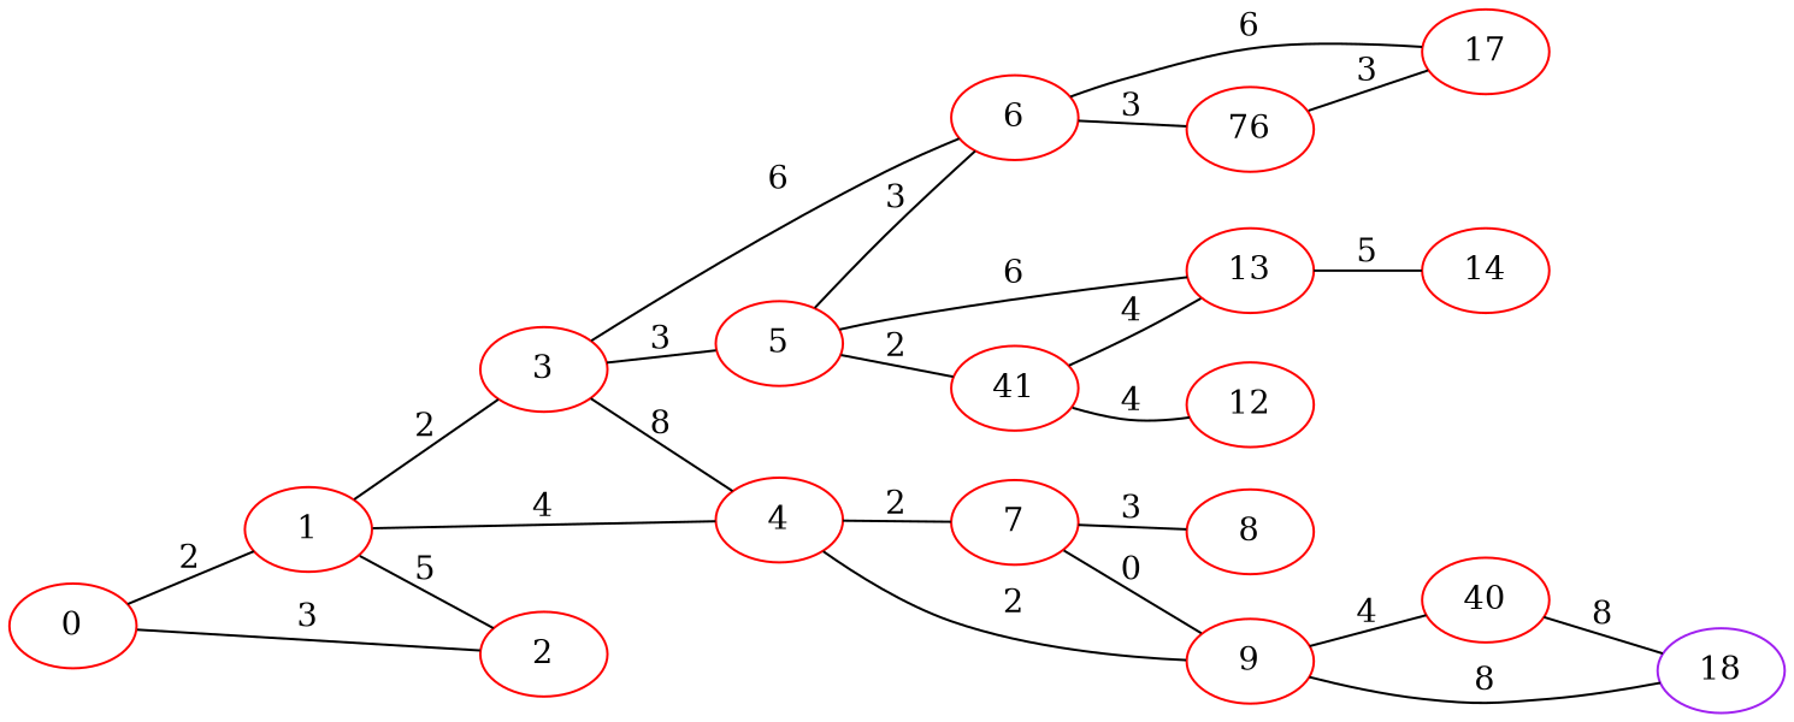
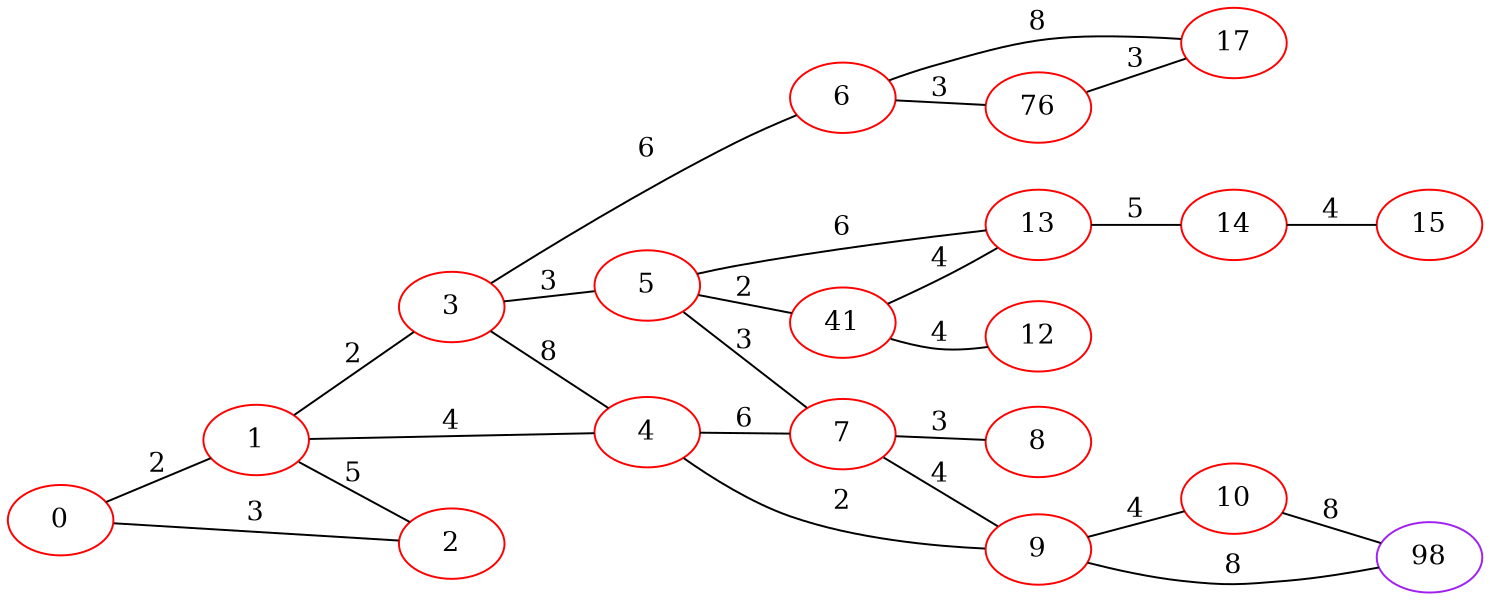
  graph {
    rankdir=LR
    node [color=red weight=1]
    0
    1
    2
    3
    4
    5
    6
    7
    9
    n10 [label=41]
    13
    n12 [label=76]
    17
    8
-   10 [label=40]
-   18 [color=purple weight=4]
+   10
+   18 [color=purple weight=4 label=98]
    12
    14
+   15
    0 -- 1 [label=2]
    0 -- 2 [label=3]
    1 -- 2 [label=5]
    1 -- 3 [label=2]
    1 -- 4 [label=4]
    3 -- 4 [label=8]
    3 -- 5 [label=3]
    3 -- 6 [label=6]
-   4 -- 7 [label=2]
+   4 -- 7 [label=6]
    4 -- 9 [label=2]
-   5 -- 6 [label=3]
+   5 -- 7 [label=3]
    5 -- n10 [label=2]
    5 -- 13 [label=6]
    6 -- n12 [label=3]
-   6 -- 17 [label=6]
-   7 -- 9 [label=0]
+   6 -- 17 [label=8]
+   7 -- 9 [label=4]
    7 -- 8 [label=3]
    9 -- 10 [label=4]
    9 -- 18 [label=8]
    n10 -- 13 [label=4]
    n10 -- 12 [label=4]
    13 -- 14 [label=5]
    n12 -- 17 [label=3]
    10 -- 18 [label=8]
+   14 -- 15 [label=4]
  }
